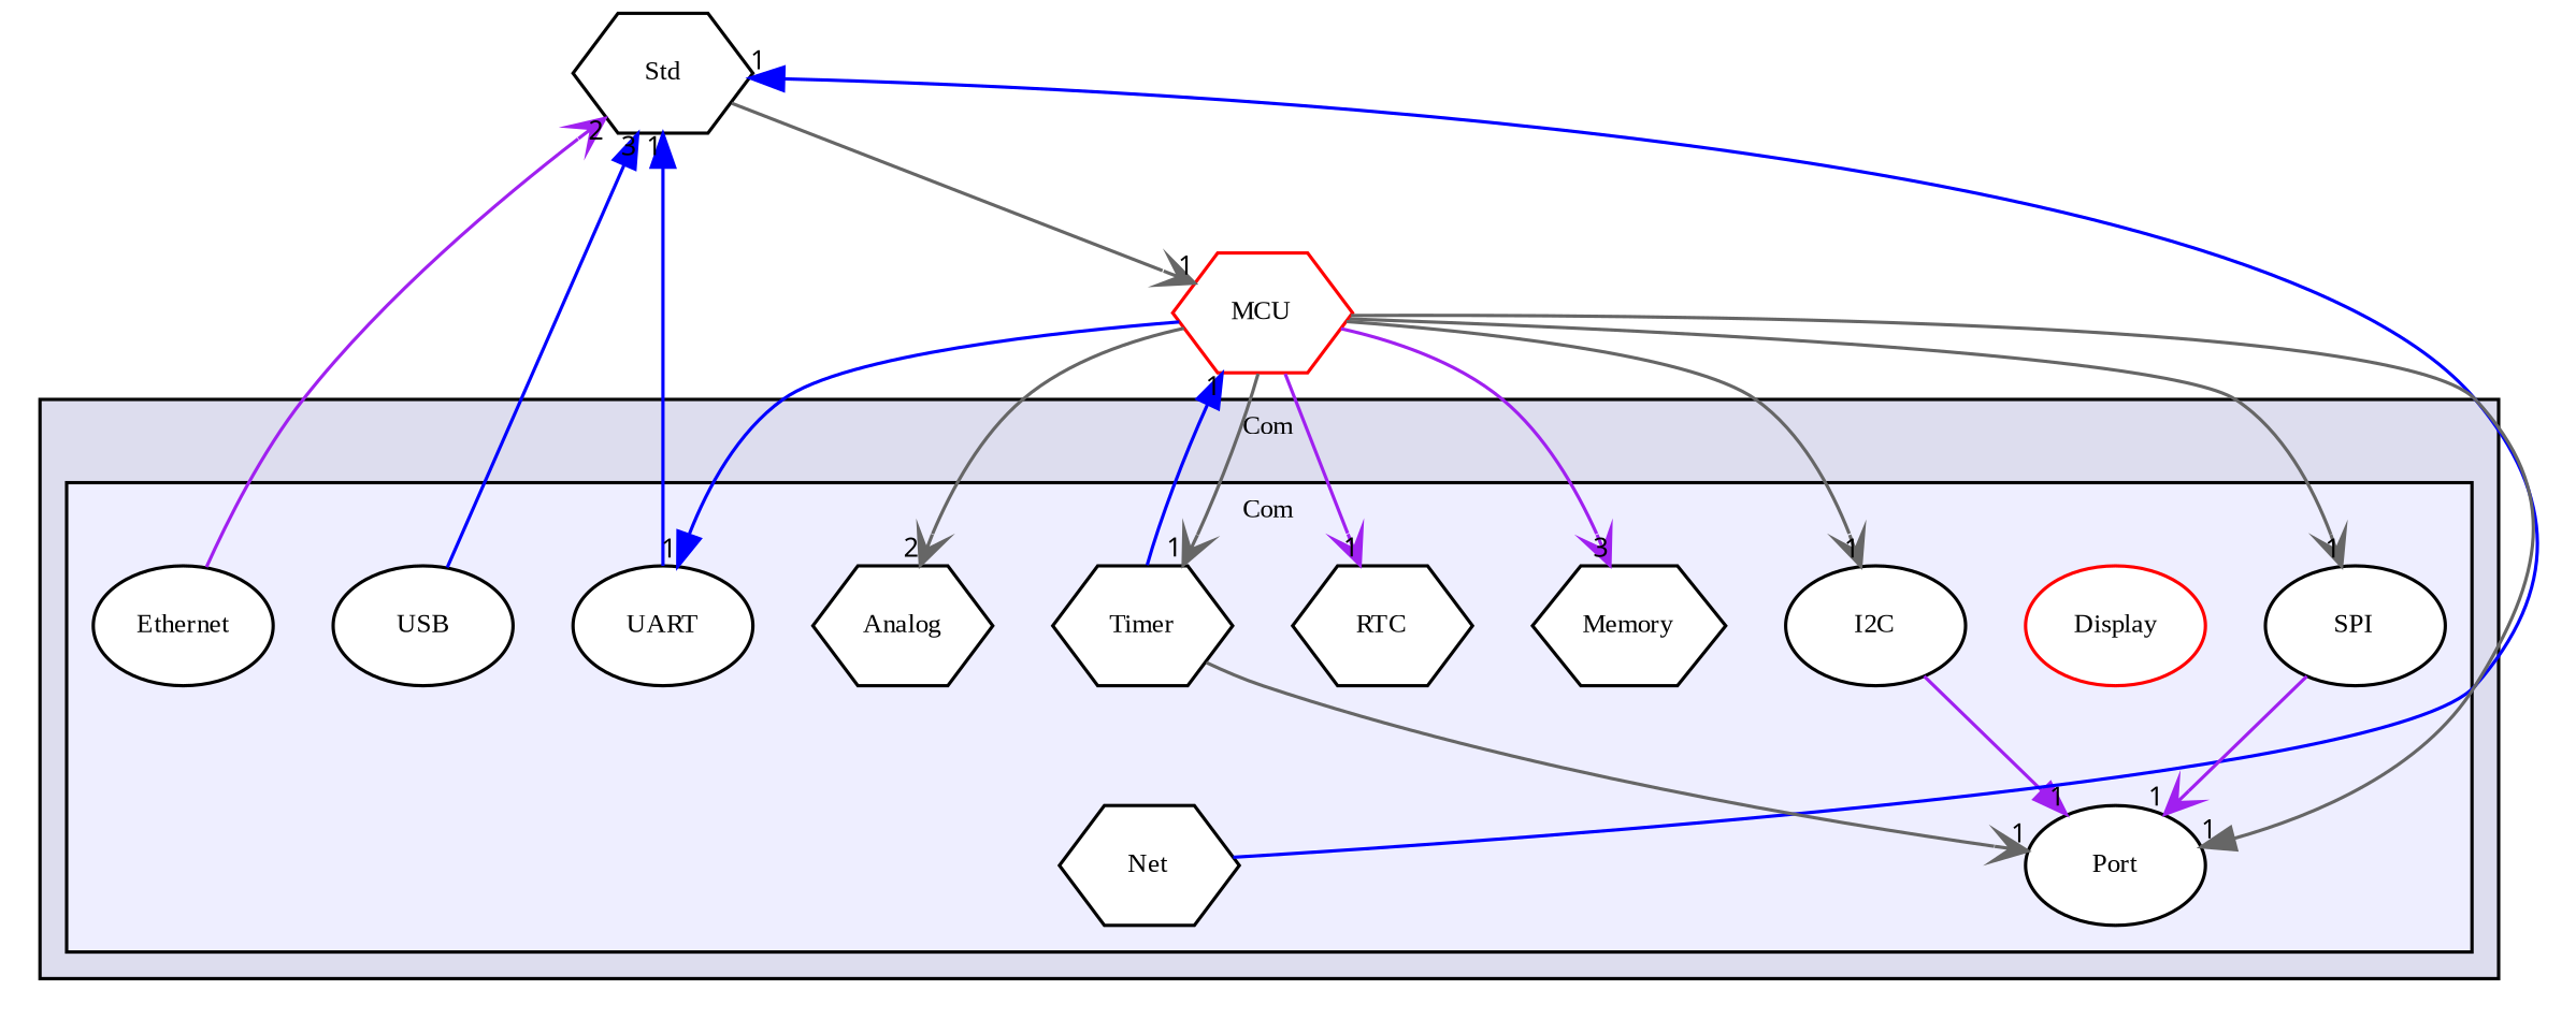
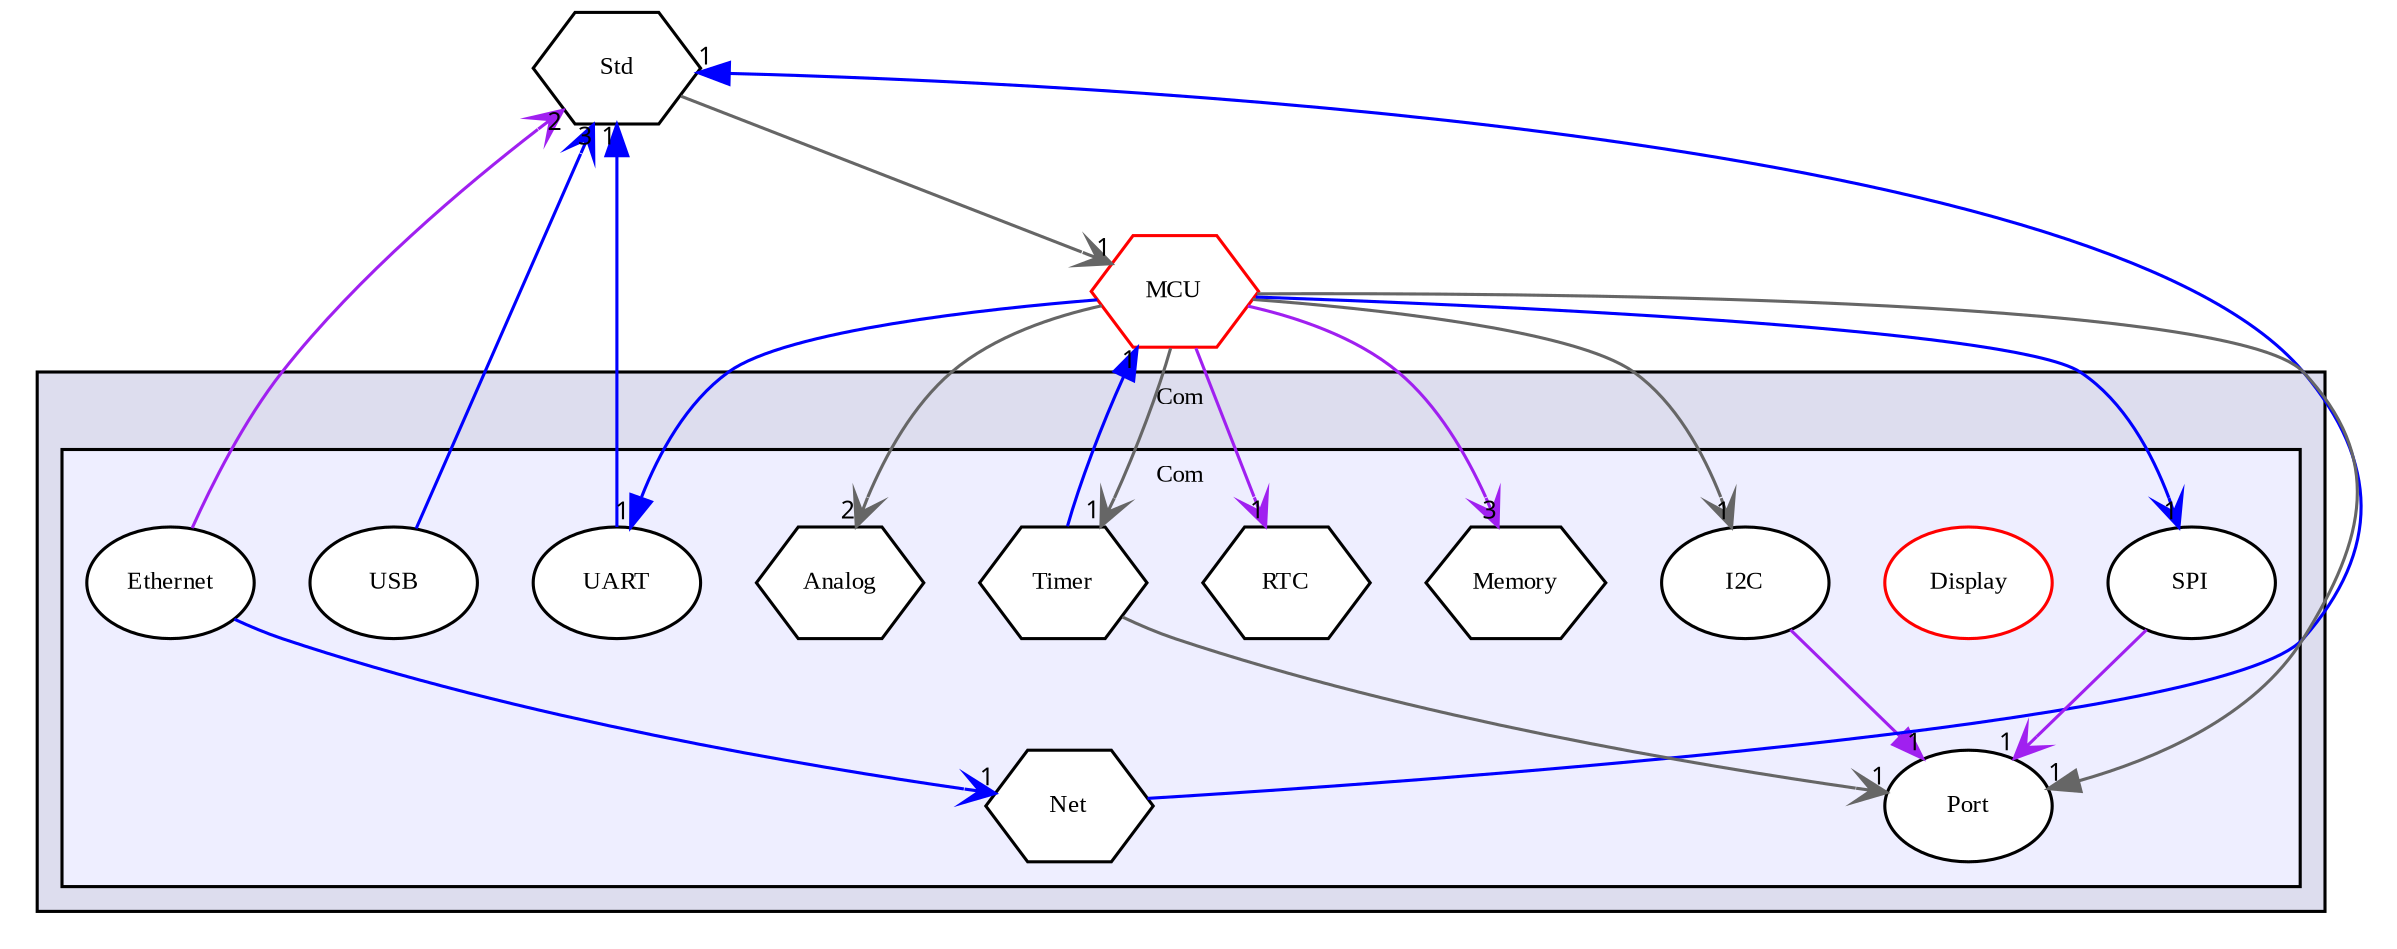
  digraph {
    compound=true
    fontname="Liberation Serif"
    node [color=black fillcolor=white fontname="Liberation Serif" fontsize=8 shape=hexagon style=filled]
    edge [arrowhead=vee color=gray40 fontname="Liberation Serif" headlabel=1 labeldistance=1.5 labelfontname=Sans labelfontsize=8]
    n1 [label=Analog]
    n2 [color=red label=Display shape=ellipse]
    n3 [label=Ethernet shape=ellipse]
    n4 [label=I2C shape=ellipse]
    n5 [label=Memory]
    n6 [label=Net]
    n7 [label=Port shape=ellipse]
    n8 [label=RTC]
    n9 [label=SPI shape=ellipse]
    n10 [label=Timer]
    n11 [label=UART shape=ellipse]
    n12 [label=USB shape=ellipse]
    n13 [label=Std color="" fillcolor="" style=""]
    n14 [color=red label=MCU]
    subgraph cluster_1 {
      bgcolor="#ddddee"
      fontsize=8
      label=Com
      pencolor=black
      subgraph cluster_2 {
        bgcolor="#eeeeff"
        fontsize=8
        label=Com
        pencolor=black
        n1
        n2
        n3
        n4
        n5
        n6
        n7
        n8
        n9
        n10
        n11
        n12
      }
    }
+   n3 -> n6 [color=blue]
    n3 -> n13 [color=purple headlabel=2]
    n4 -> n7 [arrowhead=normal color=purple]
    n6 -> n13 [arrowhead=normal color=blue]
    n9 -> n7 [color=purple]
    n10 -> n7
    n10 -> n14 [arrowhead=normal color=blue]
    n11 -> n13 [arrowhead=normal color=blue]
-   n12 -> n13 [arrowhead=normal color=blue headlabel=3]
+   n12 -> n13 [color=blue headlabel=3]
    n13 -> n14
    n14 -> n1 [headlabel=2]
    n14 -> n4
    n14 -> n5 [color=purple headlabel=3]
    n14 -> n7 [arrowhead=normal]
    n14 -> n8 [color=purple]
-   n14 -> n9
+   n14 -> n9 [color=blue]
    n14 -> n10
    n14 -> n11 [arrowhead=normal color=blue]
  }
